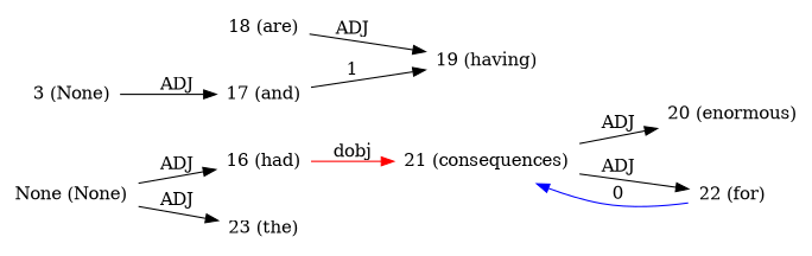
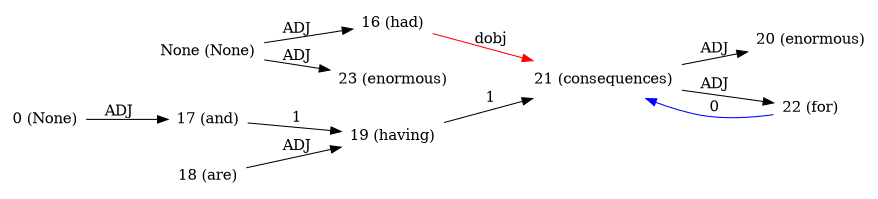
  digraph {
    rankdir=LR
    node [shape=plaintext]
    edge [dir=forward]
    n1 [label="None (None)"]
    n2 [label="16 (had)"]
-   n3 [label="23 (the)"]
+   n3 [label="23 (enormous)"]
    n4 [label="21 (consequences)"]
    n5 [label="17 (and)"]
    n6 [label="19 (having)"]
    n7 [label="20 (enormous)"]
    n8 [label="22 (for)"]
-   n9 [label="3 (None)"]
+   n9 [label="0 (None)"]
    n10 [label="18 (are)"]
    n1 -> n2 [label=ADJ]
    n1 -> n3 [label=ADJ]
    n2 -> n4 [color=red label=dobj]
    n4 -> n7 [label=ADJ]
    n4 -> n8 [label=ADJ]
    n5 -> n6 [label=1]
+   n6 -> n4 [label=1]
    n8 -> n4 [color=blue label=0]
    n9 -> n5 [label=ADJ]
    n10 -> n6 [label=ADJ]
  }
